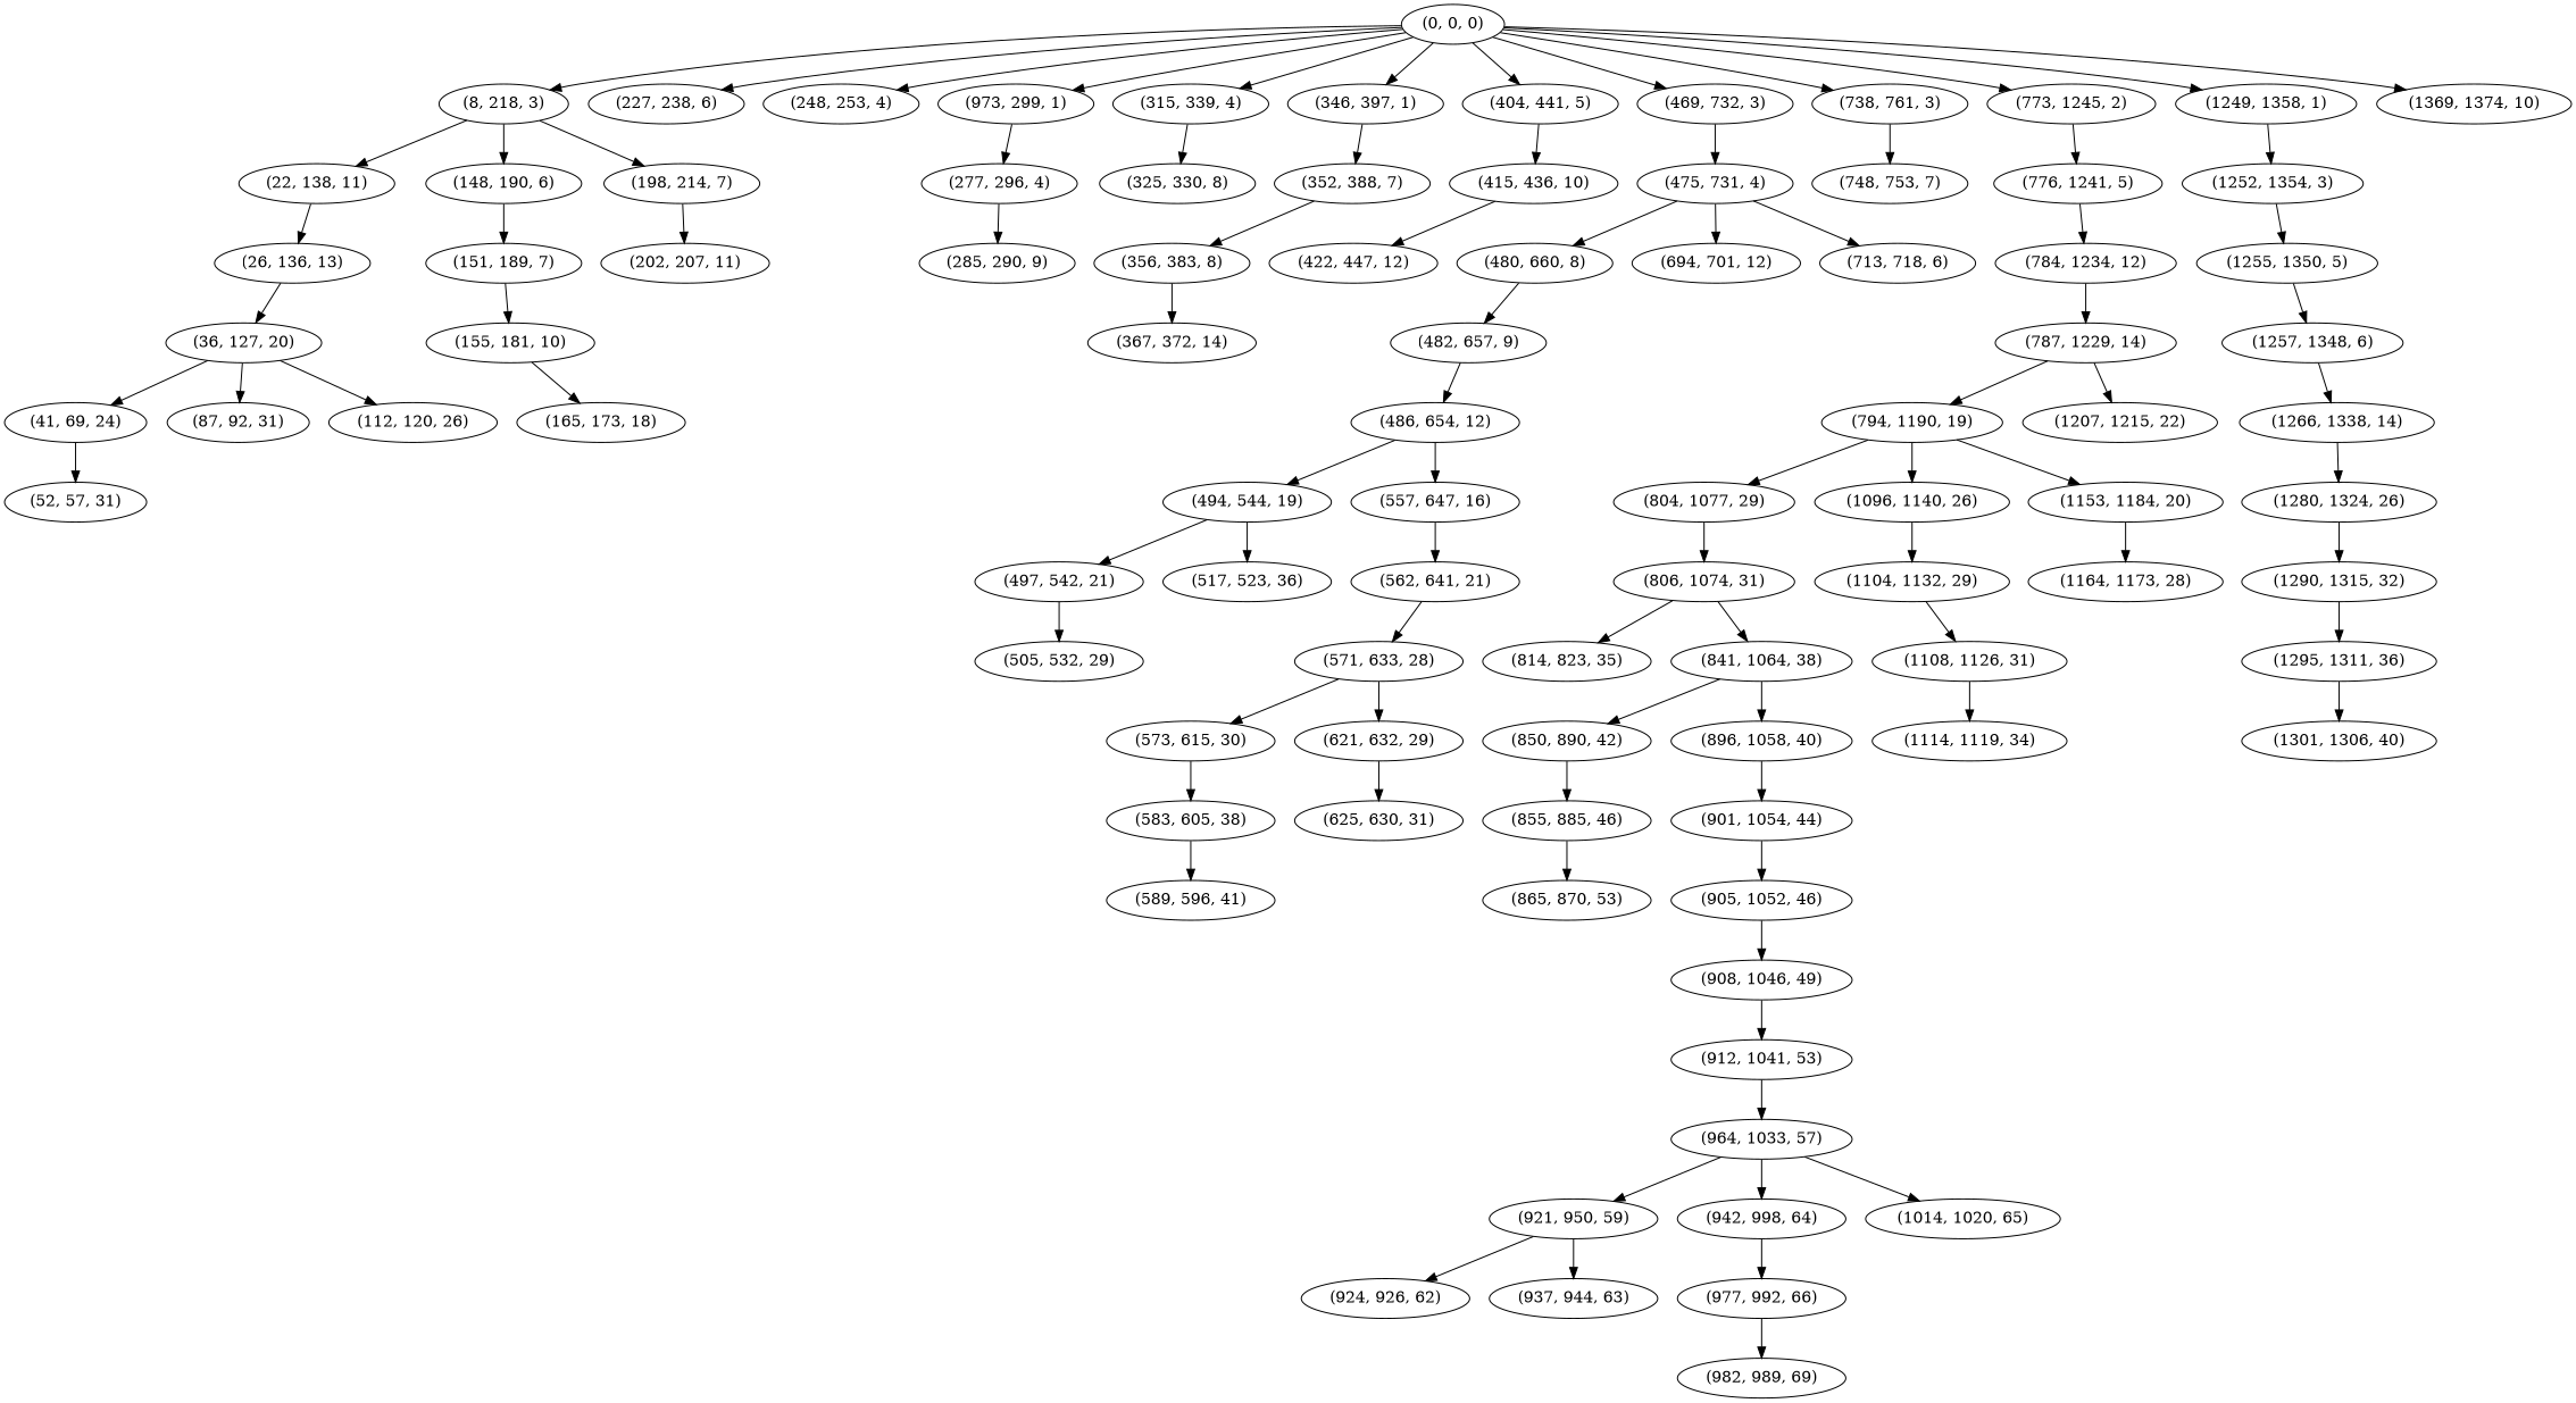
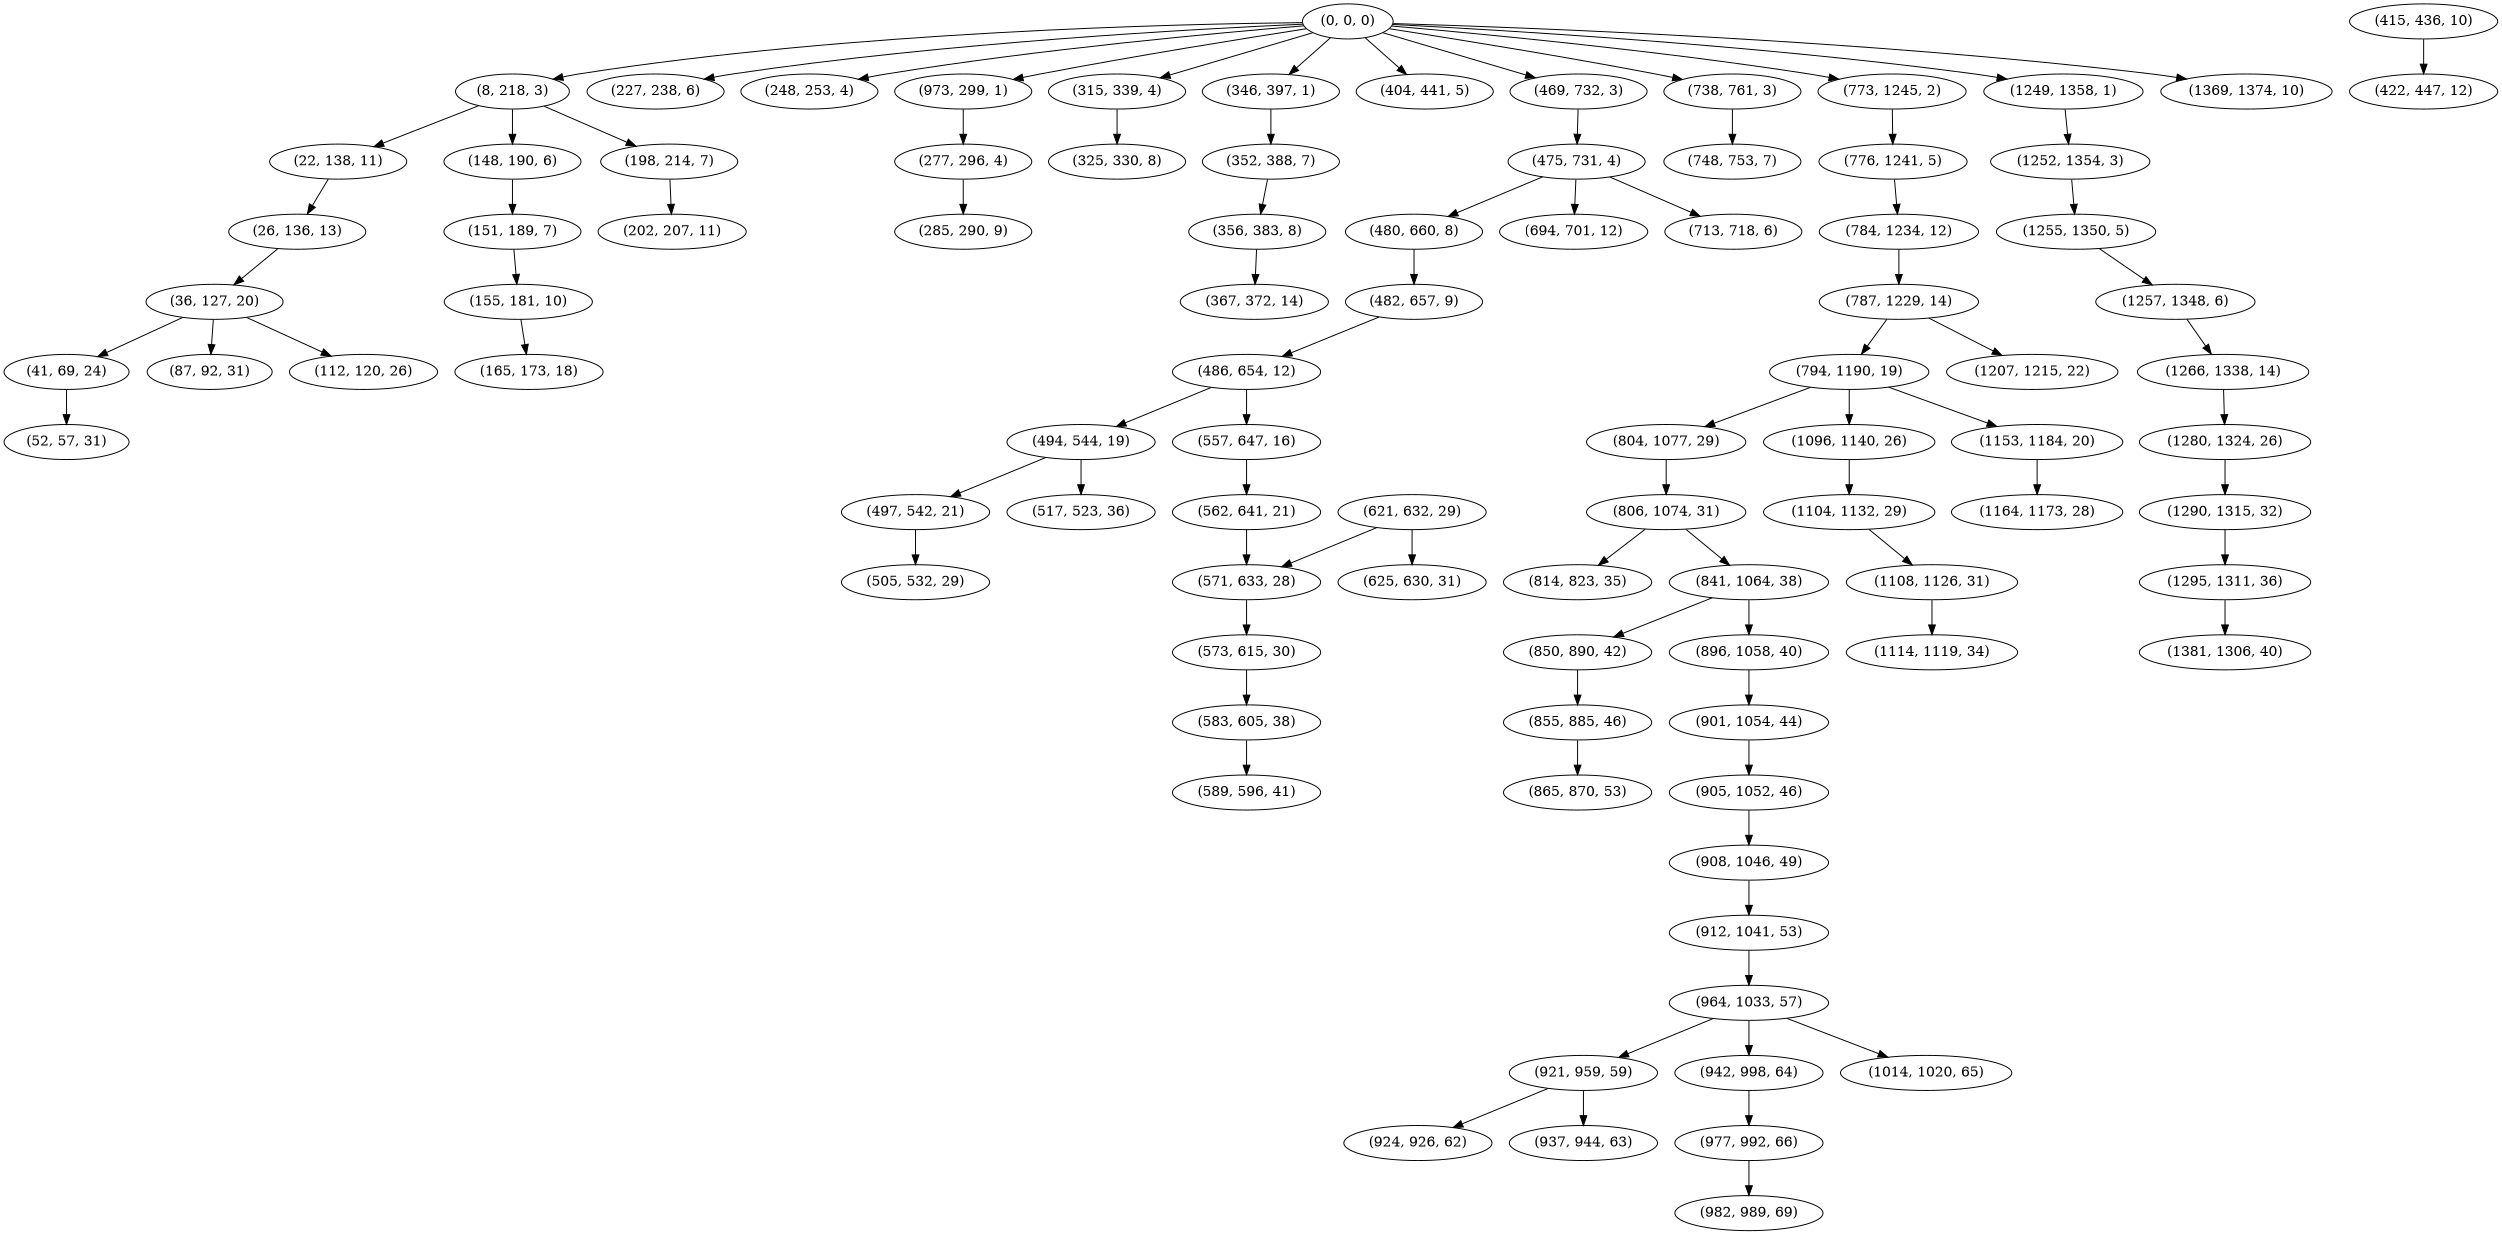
  digraph {
    "(0, 0, 0)"
    "(8, 218, 3)"
    "(227, 238, 6)"
    "(248, 253, 4)"
    n5 [label="(973, 299, 1)"]
    "(315, 339, 4)"
    "(346, 397, 1)"
    "(404, 441, 5)"
    "(469, 732, 3)"
    "(738, 761, 3)"
    "(773, 1245, 2)"
    "(1249, 1358, 1)"
    "(1369, 1374, 10)"
    "(22, 138, 11)"
    "(148, 190, 6)"
    "(198, 214, 7)"
    "(277, 296, 4)"
    "(325, 330, 8)"
    "(352, 388, 7)"
    "(415, 436, 10)"
    "(475, 731, 4)"
    "(748, 753, 7)"
    "(776, 1241, 5)"
    "(1252, 1354, 3)"
    "(26, 136, 13)"
    "(151, 189, 7)"
    "(202, 207, 11)"
    "(36, 127, 20)"
    "(41, 69, 24)"
    "(87, 92, 31)"
    "(112, 120, 26)"
    "(52, 57, 31)"
    "(155, 181, 10)"
    "(165, 173, 18)"
    "(285, 290, 9)"
    "(356, 383, 8)"
    "(367, 372, 14)"
    n38 [label="(422, 447, 12)"]
    "(480, 660, 8)"
    "(694, 701, 12)"
    "(713, 718, 6)"
    "(482, 657, 9)"
    "(486, 654, 12)"
    "(494, 544, 19)"
    "(557, 647, 16)"
    "(497, 542, 21)"
    "(517, 523, 36)"
    "(562, 641, 21)"
    "(505, 532, 29)"
    "(571, 633, 28)"
    "(573, 615, 30)"
    "(621, 632, 29)"
    "(583, 605, 38)"
    "(625, 630, 31)"
    "(589, 596, 41)"
    "(784, 1234, 12)"
    "(787, 1229, 14)"
    "(794, 1190, 19)"
    "(1207, 1215, 22)"
    "(804, 1077, 29)"
    "(1096, 1140, 26)"
    "(1153, 1184, 20)"
    "(806, 1074, 31)"
    "(1104, 1132, 29)"
    "(1164, 1173, 28)"
    "(814, 823, 35)"
    "(841, 1064, 38)"
    "(850, 890, 42)"
    "(896, 1058, 40)"
    "(855, 885, 46)"
    "(901, 1054, 44)"
    "(865, 870, 53)"
    "(905, 1052, 46)"
    "(908, 1046, 49)"
    "(912, 1041, 53)"
    "(964, 1033, 57)"
    n77 [label="(924, 926, 62)"]
-   "(921, 950, 59)"
+   "(921, 950, 59)" [label="(921, 959, 59)"]
    "(937, 944, 63)"
    n80 [label="(942, 998, 64)"]
    "(1014, 1020, 65)"
    "(977, 992, 66)"
    "(982, 989, 69)"
    "(1108, 1126, 31)"
    "(1114, 1119, 34)"
    "(1255, 1350, 5)"
    "(1257, 1348, 6)"
    "(1266, 1338, 14)"
    "(1280, 1324, 26)"
    "(1290, 1315, 32)"
    "(1295, 1311, 36)"
-   "(1301, 1306, 40)"
+   "(1301, 1306, 40)" [label="(1381, 1306, 40)"]
    "(0, 0, 0)" -> "(8, 218, 3)"
    "(0, 0, 0)" -> "(227, 238, 6)"
    "(0, 0, 0)" -> "(248, 253, 4)"
    "(0, 0, 0)" -> n5
    "(0, 0, 0)" -> "(315, 339, 4)"
    "(0, 0, 0)" -> "(346, 397, 1)"
    "(0, 0, 0)" -> "(404, 441, 5)"
    "(0, 0, 0)" -> "(469, 732, 3)"
    "(0, 0, 0)" -> "(738, 761, 3)"
    "(0, 0, 0)" -> "(773, 1245, 2)"
    "(0, 0, 0)" -> "(1249, 1358, 1)"
    "(0, 0, 0)" -> "(1369, 1374, 10)"
    "(8, 218, 3)" -> "(22, 138, 11)"
    "(8, 218, 3)" -> "(148, 190, 6)"
    "(8, 218, 3)" -> "(198, 214, 7)"
    n5 -> "(277, 296, 4)"
    "(315, 339, 4)" -> "(325, 330, 8)"
    "(346, 397, 1)" -> "(352, 388, 7)"
-   "(404, 441, 5)" -> "(415, 436, 10)"
    "(469, 732, 3)" -> "(475, 731, 4)"
    "(738, 761, 3)" -> "(748, 753, 7)"
    "(773, 1245, 2)" -> "(776, 1241, 5)"
    "(1249, 1358, 1)" -> "(1252, 1354, 3)"
    "(22, 138, 11)" -> "(26, 136, 13)"
    "(148, 190, 6)" -> "(151, 189, 7)"
    "(198, 214, 7)" -> "(202, 207, 11)"
    "(277, 296, 4)" -> "(285, 290, 9)"
    "(352, 388, 7)" -> "(356, 383, 8)"
    "(415, 436, 10)" -> n38
    "(475, 731, 4)" -> "(480, 660, 8)"
    "(475, 731, 4)" -> "(694, 701, 12)"
    "(475, 731, 4)" -> "(713, 718, 6)"
    "(776, 1241, 5)" -> "(784, 1234, 12)"
    "(1252, 1354, 3)" -> "(1255, 1350, 5)"
    "(26, 136, 13)" -> "(36, 127, 20)"
    "(151, 189, 7)" -> "(155, 181, 10)"
    "(36, 127, 20)" -> "(41, 69, 24)"
    "(36, 127, 20)" -> "(87, 92, 31)"
    "(36, 127, 20)" -> "(112, 120, 26)"
    "(41, 69, 24)" -> "(52, 57, 31)"
    "(155, 181, 10)" -> "(165, 173, 18)"
    "(356, 383, 8)" -> "(367, 372, 14)"
    "(480, 660, 8)" -> "(482, 657, 9)"
    "(482, 657, 9)" -> "(486, 654, 12)"
    "(486, 654, 12)" -> "(494, 544, 19)"
    "(486, 654, 12)" -> "(557, 647, 16)"
    "(494, 544, 19)" -> "(497, 542, 21)"
    "(494, 544, 19)" -> "(517, 523, 36)"
    "(557, 647, 16)" -> "(562, 641, 21)"
    "(497, 542, 21)" -> "(505, 532, 29)"
    "(562, 641, 21)" -> "(571, 633, 28)"
    "(571, 633, 28)" -> "(573, 615, 30)"
-   "(571, 633, 28)" -> "(621, 632, 29)"
+   "(621, 632, 29)" -> "(571, 633, 28)"
    "(573, 615, 30)" -> "(583, 605, 38)"
    "(621, 632, 29)" -> "(625, 630, 31)"
    "(583, 605, 38)" -> "(589, 596, 41)"
    "(784, 1234, 12)" -> "(787, 1229, 14)"
    "(787, 1229, 14)" -> "(794, 1190, 19)"
    "(787, 1229, 14)" -> "(1207, 1215, 22)"
    "(794, 1190, 19)" -> "(804, 1077, 29)"
    "(794, 1190, 19)" -> "(1096, 1140, 26)"
    "(794, 1190, 19)" -> "(1153, 1184, 20)"
    "(804, 1077, 29)" -> "(806, 1074, 31)"
    "(1096, 1140, 26)" -> "(1104, 1132, 29)"
    "(1153, 1184, 20)" -> "(1164, 1173, 28)"
    "(806, 1074, 31)" -> "(814, 823, 35)"
    "(806, 1074, 31)" -> "(841, 1064, 38)"
    "(1104, 1132, 29)" -> "(1108, 1126, 31)"
    "(841, 1064, 38)" -> "(850, 890, 42)"
    "(841, 1064, 38)" -> "(896, 1058, 40)"
    "(850, 890, 42)" -> "(855, 885, 46)"
    "(896, 1058, 40)" -> "(901, 1054, 44)"
    "(855, 885, 46)" -> "(865, 870, 53)"
    "(901, 1054, 44)" -> "(905, 1052, 46)"
    "(905, 1052, 46)" -> "(908, 1046, 49)"
    "(908, 1046, 49)" -> "(912, 1041, 53)"
    "(912, 1041, 53)" -> "(964, 1033, 57)"
    "(964, 1033, 57)" -> "(921, 950, 59)"
    "(964, 1033, 57)" -> n80
    "(964, 1033, 57)" -> "(1014, 1020, 65)"
    "(921, 950, 59)" -> n77
    "(921, 950, 59)" -> "(937, 944, 63)"
    n80 -> "(977, 992, 66)"
    "(977, 992, 66)" -> "(982, 989, 69)"
    "(1108, 1126, 31)" -> "(1114, 1119, 34)"
    "(1255, 1350, 5)" -> "(1257, 1348, 6)"
    "(1257, 1348, 6)" -> "(1266, 1338, 14)"
    "(1266, 1338, 14)" -> "(1280, 1324, 26)"
    "(1280, 1324, 26)" -> "(1290, 1315, 32)"
    "(1290, 1315, 32)" -> "(1295, 1311, 36)"
    "(1295, 1311, 36)" -> "(1301, 1306, 40)"
  }
